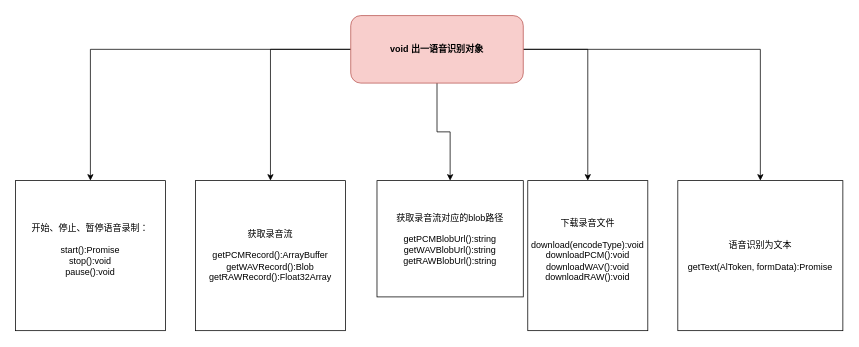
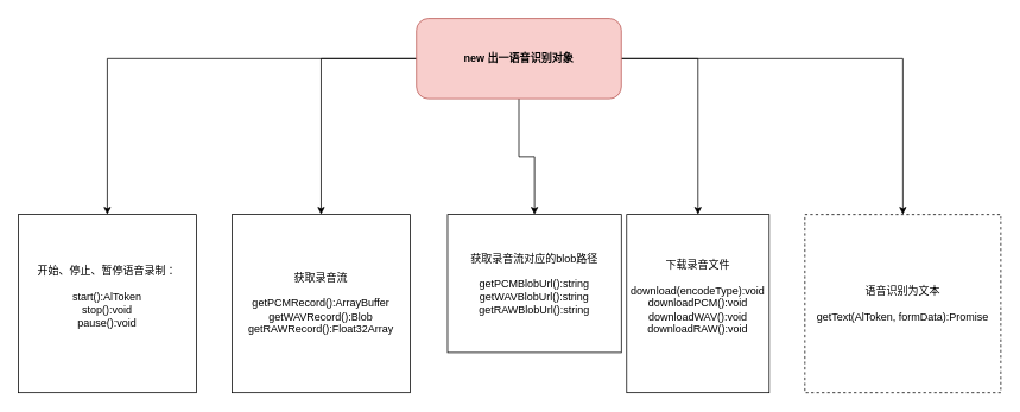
  <mxCell id="0" />
  <mxCell id="1" parent="0" />
  <mxCell id="2" style="edgeStyle=orthogonalEdgeStyle;rounded=0;orthogonalLoop=1;jettySize=auto;html=1;entryX=0.5;entryY=0;entryDx=0;entryDy=0;" edge="1" parent="1" source="7" target="8"><mxGeometry relative="1" as="geometry" /></mxCell>
  <mxCell id="3" style="edgeStyle=orthogonalEdgeStyle;rounded=0;orthogonalLoop=1;jettySize=auto;html=1;entryX=0.5;entryY=0;entryDx=0;entryDy=0;" edge="1" parent="1" source="7" target="9"><mxGeometry relative="1" as="geometry" /></mxCell>
  <mxCell id="4" style="edgeStyle=orthogonalEdgeStyle;rounded=0;orthogonalLoop=1;jettySize=auto;html=1;entryX=0.5;entryY=0;entryDx=0;entryDy=0;" edge="1" parent="1" source="7" target="10"><mxGeometry relative="1" as="geometry" /></mxCell>
  <mxCell id="5" style="edgeStyle=orthogonalEdgeStyle;rounded=0;orthogonalLoop=1;jettySize=auto;html=1;" edge="1" parent="1" source="7" target="11"><mxGeometry relative="1" as="geometry" /></mxCell>
  <mxCell id="6" style="edgeStyle=orthogonalEdgeStyle;rounded=0;orthogonalLoop=1;jettySize=auto;html=1;entryX=0.5;entryY=0;entryDx=0;entryDy=0;" edge="1" parent="1" source="7" target="12"><mxGeometry relative="1" as="geometry" /></mxCell>
- <mxCell id="7" value="&lt;b&gt;void 出一语音识别对象&lt;/b&gt;" style="rounded=1;whiteSpace=wrap;html=1;fontSize=12;glass=0;strokeWidth=1;shadow=0;fillColor=#f8cecc;strokeColor=#b85450;" parent="1" vertex="1"><mxGeometry x="467" y="20" width="230" height="90" as="geometry" /></mxCell>
- <mxCell id="8" value="&lt;div&gt;开始、停止、暂停语音录制：&lt;/div&gt;&lt;div&gt;&lt;br&gt;&lt;/div&gt;&lt;div&gt;start():Promise&lt;/div&gt;&lt;div&gt;stop():void&lt;/div&gt;&lt;div&gt;pause():void&lt;/div&gt;&lt;div&gt;&lt;br&gt;&lt;/div&gt;" style="rounded=0;whiteSpace=wrap;html=1;" vertex="1" parent="1"><mxGeometry x="20" y="240" width="200" height="200" as="geometry" /></mxCell>
+ <mxCell id="7" value="&lt;b&gt;new 出一语音识别对象&lt;/b&gt;" style="rounded=1;whiteSpace=wrap;html=1;fontSize=12;glass=0;strokeWidth=1;shadow=0;fillColor=#f8cecc;strokeColor=#b85450;" parent="1" vertex="1"><mxGeometry x="467" y="20" width="230" height="90" as="geometry" /></mxCell>
+ <mxCell id="8" value="&lt;div&gt;开始、停止、暂停语音录制：&lt;/div&gt;&lt;div&gt;&lt;br&gt;&lt;/div&gt;&lt;div&gt;start():AlToken&lt;/div&gt;&lt;div&gt;stop():void&lt;/div&gt;&lt;div&gt;pause():void&lt;/div&gt;&lt;div&gt;&lt;br&gt;&lt;/div&gt;" style="rounded=0;whiteSpace=wrap;html=1;" vertex="1" parent="1"><mxGeometry x="20" y="240" width="200" height="200" as="geometry" /></mxCell>
  <mxCell id="9" value="&lt;div&gt;获取录音流&lt;/div&gt;&lt;div&gt;&lt;br&gt;&lt;/div&gt;&lt;div&gt;getPCMRecord():ArrayBuffer&lt;/div&gt;&lt;div&gt;getWAVRecord():Blob&lt;/div&gt;&lt;div&gt;getRAWRecord():Float32Array&lt;/div&gt;" style="rounded=0;whiteSpace=wrap;html=1;" vertex="1" parent="1"><mxGeometry x="260" y="240" width="200" height="200" as="geometry" /></mxCell>
  <mxCell id="10" value="&lt;div&gt;获取录音流对应的blob路径&lt;/div&gt;&lt;div&gt;&lt;br&gt;&lt;/div&gt;&lt;div&gt;getPCMBlobUrl():string&lt;/div&gt;&lt;div&gt;getWAVBlobUrl():string&lt;/div&gt;&lt;div&gt;getRAWBlobUrl():string&lt;/div&gt;" style="rounded=0;whiteSpace=wrap;html=1;" vertex="1" parent="1"><mxGeometry x="502" y="240" width="195" height="155" as="geometry" /></mxCell>
  <mxCell id="11" value="&lt;div&gt;下载录音文件&lt;/div&gt;&lt;div&gt;&lt;br&gt;&lt;/div&gt;&lt;div&gt;download(encodeType):void&lt;/div&gt;&lt;div&gt;downloadPCM():void&lt;/div&gt;&lt;div&gt;downloadWAV():void&lt;/div&gt;&lt;div&gt;downloadRAW():void&lt;/div&gt;&lt;div&gt;&lt;br&gt;&lt;/div&gt;" style="rounded=0;whiteSpace=wrap;html=1;" vertex="1" parent="1"><mxGeometry x="703" y="240" width="160" height="200" as="geometry" /></mxCell>
- <mxCell id="12" value="&lt;div&gt;语音识别为文本&lt;/div&gt;&lt;div&gt;&lt;br&gt;&lt;/div&gt;&lt;div&gt;getText(AlToken, formData):Promise&lt;br&gt;&lt;/div&gt;" style="rounded=0;whiteSpace=wrap;html=1;" vertex="1" parent="1"><mxGeometry x="903" y="240" width="220" height="200" as="geometry" /></mxCell>
+ <mxCell id="12" value="&lt;div&gt;语音识别为文本&lt;/div&gt;&lt;div&gt;&lt;br&gt;&lt;/div&gt;&lt;div&gt;getText(AlToken, formData):Promise&lt;br&gt;&lt;/div&gt;" style="rounded=0;whiteSpace=wrap;html=1;dashed=1;" vertex="1" parent="1"><mxGeometry x="903" y="240" width="220" height="200" as="geometry" /></mxCell>
